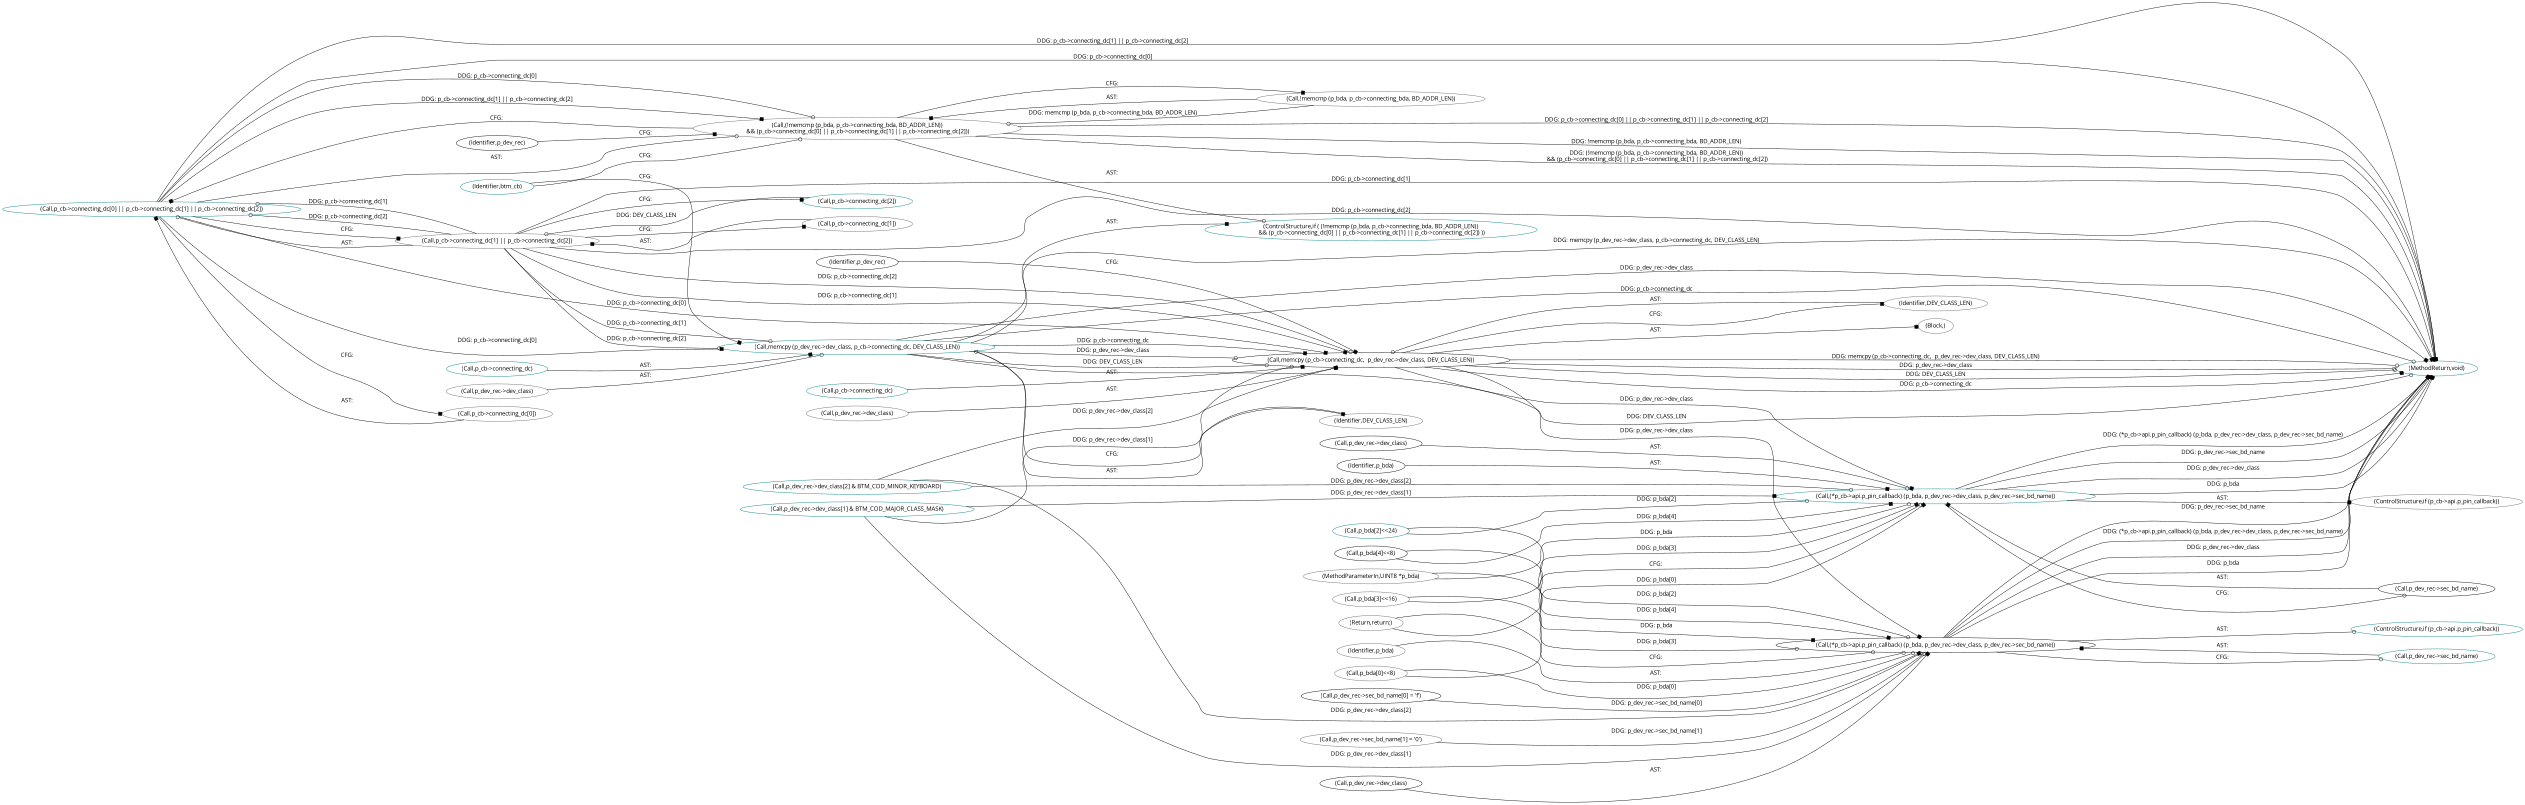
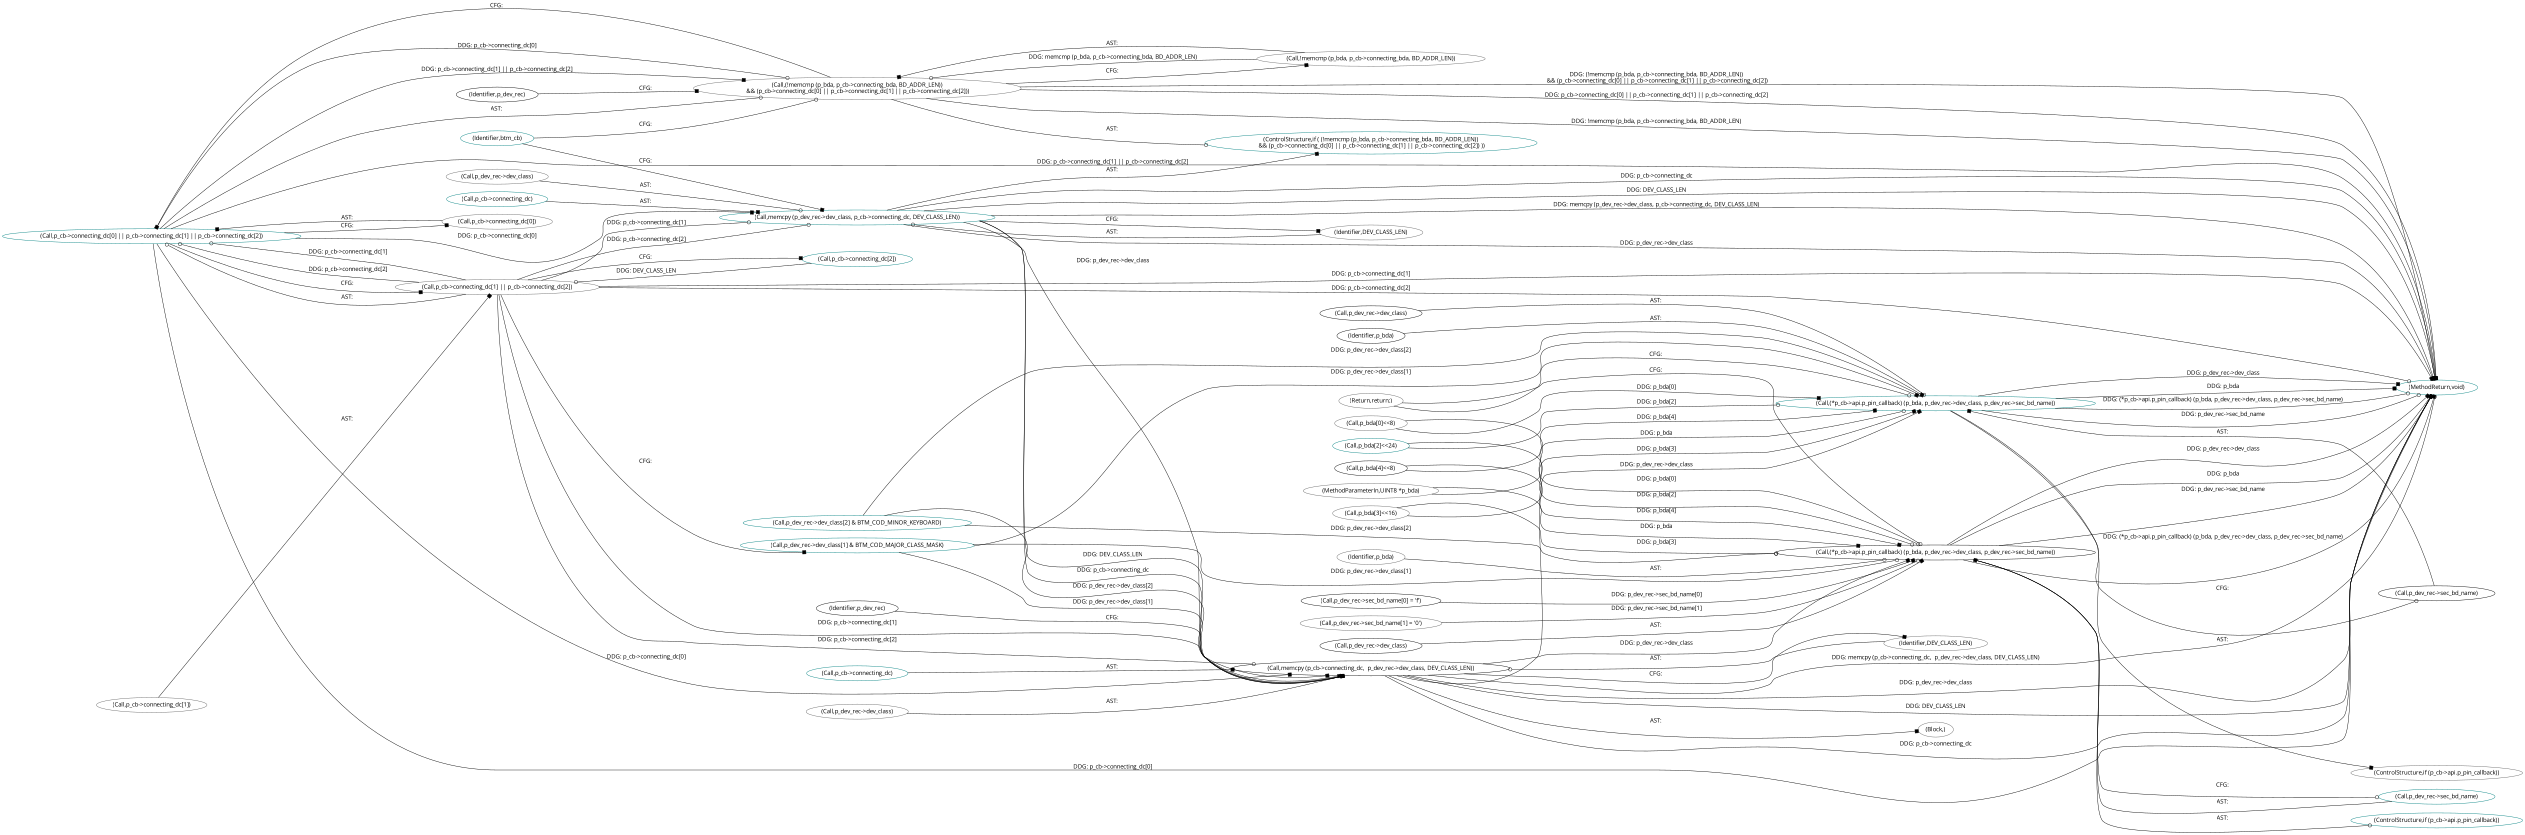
  digraph {
    fontname="Open Sans"
    rankdir=LR
    node [color=gray40 fontname="Open Sans"]
    edge [arrowhead=box fontname="Open Sans"]
    n1 [color=teal label="(Call,p_cb->connecting_dc[0] || p_cb->connecting_dc[1] || p_cb->connecting_dc[2])"]
    n2 [label="(Call,p_cb->connecting_dc[1] || p_cb->connecting_dc[2])"]
    n3 [label="(Call,(!memcmp (p_bda, p_cb->connecting_bda, BD_ADDR_LEN))\n && (p_cb->connecting_dc[0] || p_cb->connecting_dc[1] || p_cb->connecting_dc[2]))"]
    n4 [color=teal label="(Call,memcpy (p_dev_rec->dev_class, p_cb->connecting_dc, DEV_CLASS_LEN))"]
    n5 [color=black label="(Call,memcpy (p_cb->connecting_dc,  p_dev_rec->dev_class, DEV_CLASS_LEN))"]
    n6 [color=teal label="(MethodReturn,void)"]
    n7 [label="(Call,p_cb->connecting_dc[0])"]
    n8 [color=teal label="(Call,p_cb->connecting_dc[2])"]
    n9 [label="(Call,p_cb->connecting_dc[1])"]
    n10 [label="(Call,!memcmp (p_bda, p_cb->connecting_bda, BD_ADDR_LEN))"]
    n11 [color=teal label="(ControlStructure,if ( (!memcmp (p_bda, p_cb->connecting_bda, BD_ADDR_LEN))\n && (p_cb->connecting_dc[0] || p_cb->connecting_dc[1] || p_cb->connecting_dc[2]) ))"]
    n12 [label="(Identifier,DEV_CLASS_LEN)"]
    n13 [color=teal label="(Call,(*p_cb->api.p_pin_callback) (p_bda, p_dev_rec->dev_class, p_dev_rec->sec_bd_name))"]
    n14 [color=black label="(Call,(*p_cb->api.p_pin_callback) (p_bda, p_dev_rec->dev_class, p_dev_rec->sec_bd_name))"]
    n15 [label="(Block,)"]
    n16 [label="(Identifier,DEV_CLASS_LEN)"]
    n17 [color=black label="(Call,p_dev_rec->sec_bd_name)"]
    n18 [label="(ControlStructure,if (p_cb->api.p_pin_callback))"]
    n19 [color=teal label="(ControlStructure,if (p_cb->api.p_pin_callback))"]
    n20 [color=teal label="(Call,p_dev_rec->sec_bd_name)"]
    n21 [color=teal label="(Call,p_cb->connecting_dc)"]
    n22 [color=teal label="(Identifier,btm_cb)"]
    n23 [label="(Call,p_dev_rec->dev_class)"]
    n24 [color=teal label="(Call,p_dev_rec->dev_class[1] & BTM_COD_MAJOR_CLASS_MASK)"]
    n25 [label="(Call,p_dev_rec->sec_bd_name[1] = '0')"]
    n26 [color=black label="(Call,p_dev_rec->dev_class)"]
    n27 [label="(Call,p_bda[3]<<16)"]
    n28 [label="(Return,return;)"]
    n29 [label="(Call,p_bda[0]<<8)"]
    n30 [color=teal label="(Call,p_cb->connecting_dc)"]
    n31 [color=teal label="(Call,p_dev_rec->dev_class[2] & BTM_COD_MINOR_KEYBOARD)"]
    n32 [color=black label="(Call,p_dev_rec->sec_bd_name[0] = 'f')"]
    n33 [label="(Identifier,p_bda)"]
    n34 [color=black label="(Identifier,p_dev_rec)"]
    n35 [color=teal label="(Call,p_bda[2]<<24)"]
    n36 [color=black label="(Identifier,p_dev_rec)"]
    n37 [color=black label="(Call,p_dev_rec->dev_class)"]
    n38 [label="(MethodParameterIn,UINT8 *p_bda)"]
    n39 [color=black label="(Identifier,p_bda)"]
    n40 [color=black label="(Call,p_bda[4]<<8)"]
    n41 [label="(Call,p_dev_rec->dev_class)"]
    n1 -> n2 [label="CFG: "]
    n1 -> n3 [arrowhead=odot label="AST: "]
    n1 -> n3 [arrowhead=odot label="DDG: p_cb->connecting_dc[0]"]
    n1 -> n3 [label="DDG: p_cb->connecting_dc[1] || p_cb->connecting_dc[2]"]
    n1 -> n4 [label="DDG: p_cb->connecting_dc[0]"]
    n1 -> n5 [label="DDG: p_cb->connecting_dc[0]"]
    n1 -> n6 [label="DDG: p_cb->connecting_dc[1] || p_cb->connecting_dc[2]"]
    n1 -> n6 [label="DDG: p_cb->connecting_dc[0]"]
    n1 -> n7 [label="CFG: "]
    n2 -> n1 [arrowhead=odot label="AST: "]
    n2 -> n1 [arrowhead=odot label="DDG: p_cb->connecting_dc[1]"]
    n2 -> n1 [arrowhead=odot label="DDG: p_cb->connecting_dc[2]"]
    n2 -> n4 [arrowhead=odot label="DDG: p_cb->connecting_dc[1]"]
    n2 -> n4 [arrowhead=odot label="DDG: p_cb->connecting_dc[2]"]
    n2 -> n5 [label="DDG: p_cb->connecting_dc[1]"]
    n2 -> n5 [arrowhead=odot label="DDG: p_cb->connecting_dc[2]"]
    n2 -> n6 [label="DDG: p_cb->connecting_dc[1]"]
    n2 -> n6 [arrowhead=odot label="DDG: p_cb->connecting_dc[2]"]
    n2 -> n8 [label="CFG: "]
-   n2 -> n9 [label="CFG: "]
+   n2 -> n24 [label="CFG: "]
    n3 -> n1 [label="CFG: "]
    n3 -> n6 [label="DDG: !memcmp (p_bda, p_cb->connecting_bda, BD_ADDR_LEN)"]
    n3 -> n6 [label="DDG: (!memcmp (p_bda, p_cb->connecting_bda, BD_ADDR_LEN))\n && (p_cb->connecting_dc[0] || p_cb->connecting_dc[1] || p_cb->connecting_dc[2])"]
    n3 -> n6 [label="DDG: p_cb->connecting_dc[0] || p_cb->connecting_dc[1] || p_cb->connecting_dc[2]"]
    n3 -> n10 [label="CFG: "]
    n3 -> n11 [arrowhead=odot label="AST: "]
    n4 -> n5 [label="DDG: p_cb->connecting_dc"]
    n4 -> n5 [arrowhead=odot label="DDG: p_dev_rec->dev_class"]
    n4 -> n5 [arrowhead=odot label="DDG: DEV_CLASS_LEN"]
    n4 -> n6 [arrowhead=odot label="DDG: p_cb->connecting_dc"]
    n4 -> n6 [arrowhead=odot label="DDG: DEV_CLASS_LEN"]
    n4 -> n6 [label="DDG: memcpy (p_dev_rec->dev_class, p_cb->connecting_dc, DEV_CLASS_LEN)"]
    n4 -> n6 [label="DDG: p_dev_rec->dev_class"]
    n4 -> n11 [label="AST: "]
    n4 -> n12 [label="CFG: "]
    n5 -> n6 [arrowhead=odot label="DDG: memcpy (p_cb->connecting_dc,  p_dev_rec->dev_class, DEV_CLASS_LEN)"]
    n5 -> n6 [arrowhead=odot label="DDG: p_dev_rec->dev_class"]
    n5 -> n6 [arrowhead=odot label="DDG: DEV_CLASS_LEN"]
    n5 -> n6 [label="DDG: p_cb->connecting_dc"]
    n5 -> n13 [label="DDG: p_dev_rec->dev_class"]
    n5 -> n14 [label="DDG: p_dev_rec->dev_class"]
    n5 -> n15 [label="AST: "]
    n5 -> n16 [label="CFG: "]
    n7 -> n1 [label="AST: "]
    n8 -> n2 [arrowhead=odot label="DDG: DEV_CLASS_LEN"]
    n9 -> n2 [label="AST: "]
    n10 -> n3 [label="AST: "]
    n10 -> n3 [arrowhead=odot label="DDG: memcmp (p_bda, p_cb->connecting_bda, BD_ADDR_LEN)"]
    n12 -> n4 [arrowhead=odot label="AST: "]
    n13 -> n6 [arrowhead=odot label="DDG: (*p_cb->api.p_pin_callback) (p_bda, p_dev_rec->dev_class, p_dev_rec->sec_bd_name)"]
    n13 -> n6 [arrowhead=odot label="DDG: p_dev_rec->sec_bd_name"]
    n13 -> n6 [label="DDG: p_dev_rec->dev_class"]
    n13 -> n6 [label="DDG: p_bda"]
    n13 -> n17 [arrowhead=odot label="CFG: "]
    n13 -> n18 [label="AST: "]
    n14 -> n6 [arrowhead=odot label="DDG: p_dev_rec->sec_bd_name"]
    n14 -> n6 [label="DDG: (*p_cb->api.p_pin_callback) (p_bda, p_dev_rec->dev_class, p_dev_rec->sec_bd_name)"]
    n14 -> n6 [label="DDG: p_dev_rec->dev_class"]
    n14 -> n6 [arrowhead=odot label="DDG: p_bda"]
    n14 -> n19 [arrowhead=odot label="AST: "]
    n14 -> n20 [arrowhead=odot label="CFG: "]
    n16 -> n5 [arrowhead=odot label="AST: "]
    n17 -> n13 [label="AST: "]
    n20 -> n14 [label="AST: "]
    n21 -> n5 [label="AST: "]
    n22 -> n3 [arrowhead=odot label="CFG: "]
    n22 -> n4 [label="CFG: "]
    n23 -> n5 [label="AST: "]
    n24 -> n5 [arrowhead=odot label="DDG: p_dev_rec->dev_class[1]"]
    n24 -> n13 [label="DDG: p_dev_rec->dev_class[1]"]
    n24 -> n14 [arrowhead=odot label="DDG: p_dev_rec->dev_class[1]"]
    n25 -> n14 [arrowhead=odot label="DDG: p_dev_rec->sec_bd_name[1]"]
    n26 -> n14 [label="AST: "]
    n27 -> n13 [label="DDG: p_bda[3]"]
    n27 -> n14 [arrowhead=odot label="DDG: p_bda[3]"]
    n28 -> n13 [arrowhead=odot label="CFG: "]
    n28 -> n14 [arrowhead=odot label="CFG: "]
    n29 -> n13 [label="DDG: p_bda[0]"]
    n29 -> n14 [arrowhead=odot label="DDG: p_bda[0]"]
    n30 -> n4 [label="AST: "]
    n31 -> n5 [label="DDG: p_dev_rec->dev_class[2]"]
    n31 -> n13 [arrowhead=odot label="DDG: p_dev_rec->dev_class[2]"]
    n31 -> n14 [arrowhead=odot label="DDG: p_dev_rec->dev_class[2]"]
    n32 -> n14 [label="DDG: p_dev_rec->sec_bd_name[0]"]
    n33 -> n14 [arrowhead=odot label="AST: "]
    n34 -> n3 [label="CFG: "]
    n35 -> n13 [arrowhead=odot label="DDG: p_bda[2]"]
    n35 -> n14 [arrowhead=odot label="DDG: p_bda[2]"]
    n36 -> n5 [label="CFG: "]
    n37 -> n13 [arrowhead=odot label="AST: "]
    n38 -> n13 [arrowhead=odot label="DDG: p_bda"]
    n38 -> n14 [label="DDG: p_bda"]
    n39 -> n13 [label="AST: "]
    n40 -> n13 [label="DDG: p_bda[4]"]
    n40 -> n14 [label="DDG: p_bda[4]"]
    n41 -> n4 [arrowhead=odot label="AST: "]
  }
